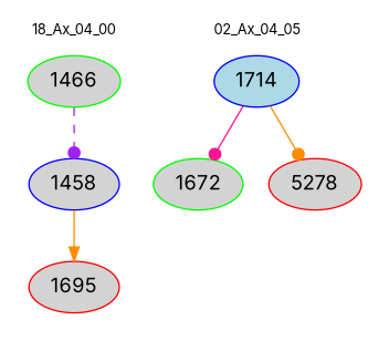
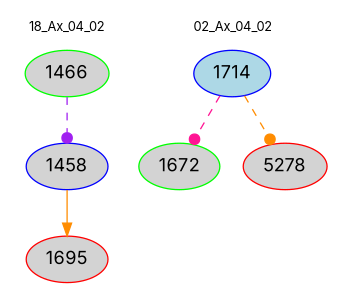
  digraph {
    fontname=Inter
    node [color=blue fillcolor=lightgrey fontname=Inter style=filled]
    edge [arrowhead=dot color=darkorange fontname=Inter style=solid]
    n1 [label=1458]
    n2 [color=green label=1466]
    n3 [color=red label=1695]
    n4 [fillcolor=lightblue label=1714]
    n5 [color=green label=1672]
    n6 [color=red label=5278]
    subgraph cluster_1 {
      color=white
      fontsize=10
-     label="18_Ax_04_00"
+     label="18_Ax_04_02"
      n1
      n2
      n3
    }
    subgraph cluster_2 {
      color=white
      fontsize=10
-     label="02_Ax_04_05"
+     label="02_Ax_04_02"
      n4
      n5
      n6
    }
    n1 -> n3 [arrowhead=normal]
    n2 -> n1 [color=purple style=dashed]
-   n4 -> n5 [color=deeppink]
-   n4 -> n6
+   n4 -> n5 [color=deeppink style=dashed]
+   n4 -> n6 [style=dashed]
  }
